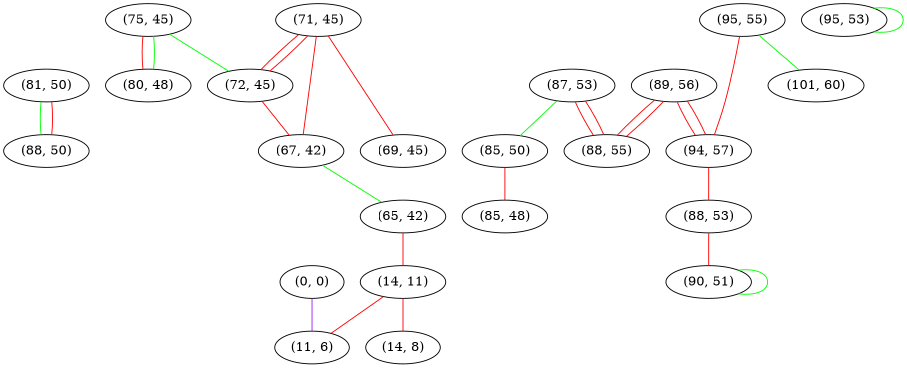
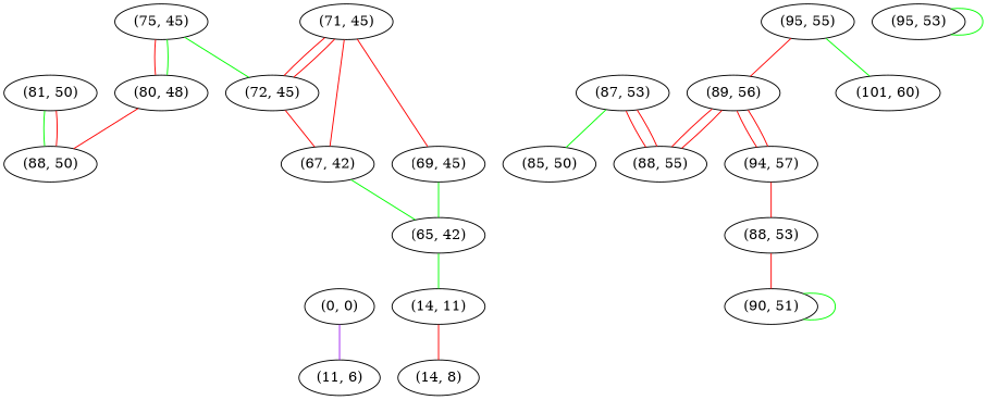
  graph {
    edge [color=red weight=1]
    n1 [label="(88, 50)"]
    "(81, 50)"
    "(85, 50)"
-   "(85, 48)"
    "(89, 56)"
    "(88, 55)"
    "(94, 57)"
    "(88, 53)"
    "(71, 45)"
    "(69, 45)"
    "(67, 42)"
    "(72, 45)"
    "(65, 42)"
    "(87, 53)"
    "(90, 51)"
    "(75, 45)"
    "(80, 48)"
    "(14, 11)"
    "(95, 55)"
    "(101, 60)"
    "(95, 53)"
    "(0, 0)"
    "(11, 6)"
    "(14, 8)"
    "(81, 50)" -- n1 [color=green weight=2]
    "(81, 50)" -- n1
-   "(85, 50)" -- "(85, 48)"
    "(89, 56)" -- "(88, 55)"
    "(89, 56)" -- "(88, 55)"
    "(89, 56)" -- "(94, 57)"
    "(89, 56)" -- "(94, 57)"
    "(94, 57)" -- "(88, 53)"
    "(88, 53)" -- "(90, 51)"
    "(71, 45)" -- "(69, 45)"
    "(71, 45)" -- "(67, 42)" [weight=2]
    "(71, 45)" -- "(72, 45)"
    "(71, 45)" -- "(72, 45)"
+   "(69, 45)" -- "(65, 42)" [color=green weight=2]
    "(67, 42)" -- "(65, 42)" [color=green]
    "(72, 45)" -- "(67, 42)"
-   "(65, 42)" -- "(14, 11)"
+   "(65, 42)" -- "(14, 11)" [color=green]
    "(87, 53)" -- "(85, 50)" [color=green]
    "(87, 53)" -- "(88, 55)"
    "(87, 53)" -- "(88, 55)"
    "(90, 51)" -- "(90, 51)" [color=green weight=2]
    "(75, 45)" -- "(72, 45)" [color=green]
    "(75, 45)" -- "(80, 48)"
    "(75, 45)" -- "(80, 48)" [color=green weight=2]
-   "(14, 11)" -- "(11, 6)"
+   "(80, 48)" -- n1
    "(14, 11)" -- "(14, 8)"
-   "(95, 55)" -- "(94, 57)"
+   "(95, 55)" -- "(89, 56)"
    "(95, 55)" -- "(101, 60)" [color=green]
    "(95, 53)" -- "(95, 53)" [color=green weight=2]
    "(0, 0)" -- "(11, 6)" [color=purple weight=4]
  }
